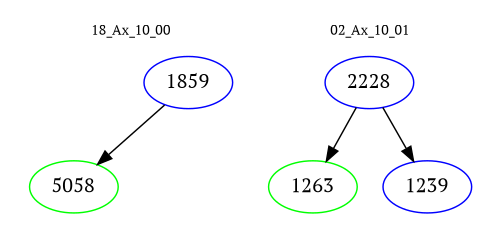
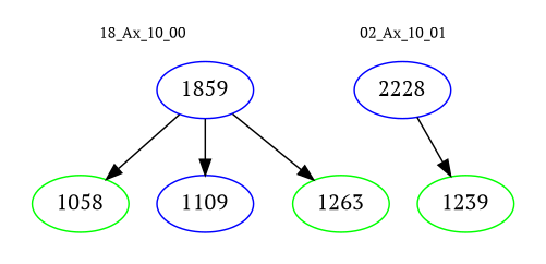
  digraph {
    fontname="PT Serif"
    node [color=blue fontname="PT Serif"]
    edge [color=black fontname="PT Serif"]
    n1 [label=1859]
-   n2 [color=green label=5058]
+   n2 [color=green label=1058]
+   n3 [label=1109]
    n4 [label=2228]
-   n5 [label=1239]
+   n5 [color=green label=1239]
    n6 [color=green label=1263]
    subgraph cluster_1 {
      color=white
      fontsize=10
      label="18_Ax_10_00"
      n1
      n2
+     n3
    }
    subgraph cluster_2 {
      color=white
      fontsize=10
      label="02_Ax_10_01"
      n4
      n5
      n6
    }
    n1 -> n2
+   n1 -> n3
    n4 -> n5
-   n4 -> n6
+   n1 -> n6
  }
